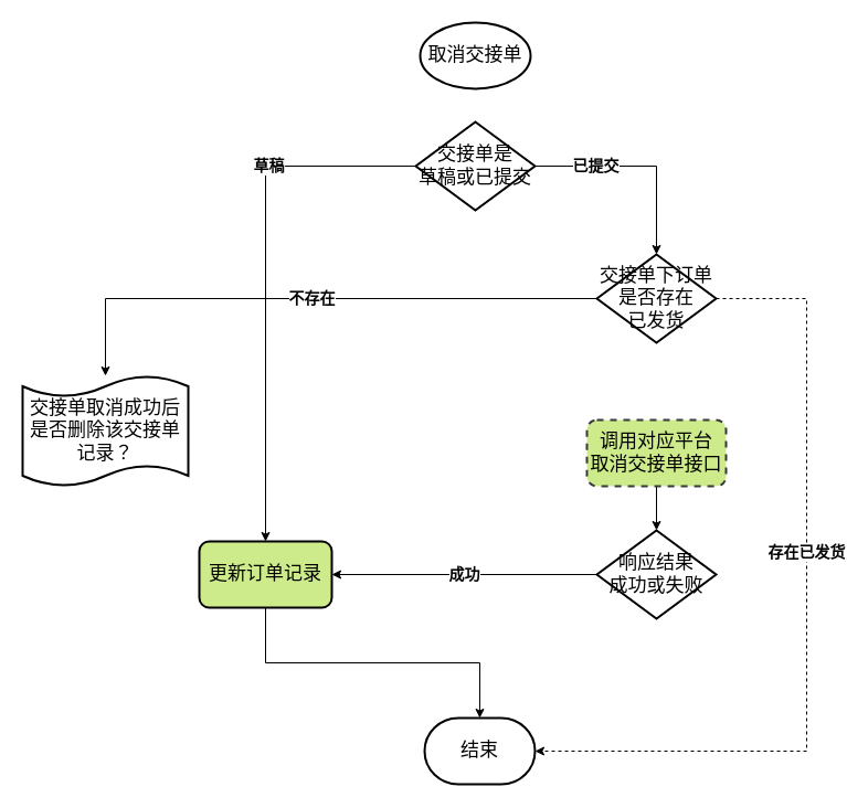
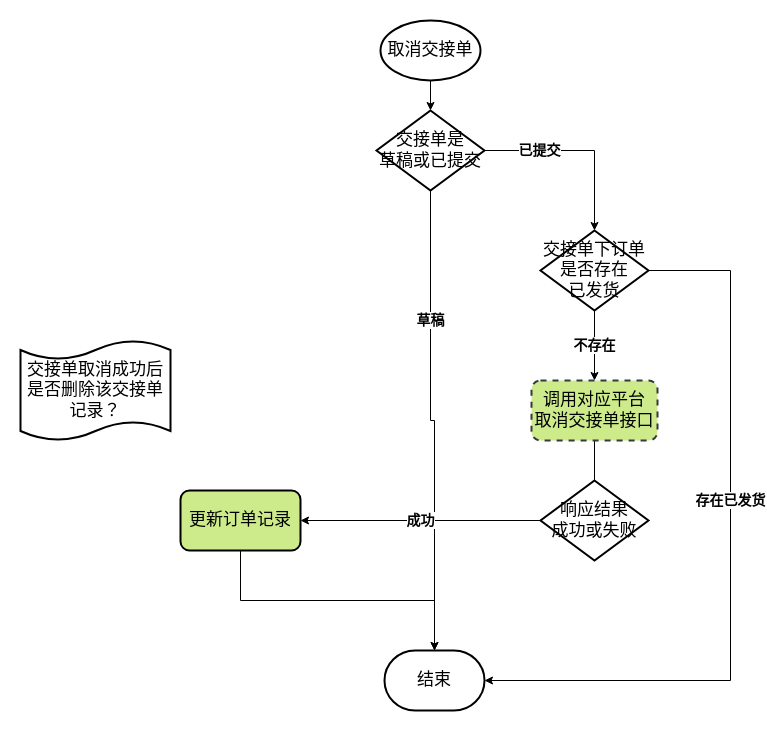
  <mxCell id="0" />
  <mxCell id="1" parent="0" />
+ <mxCell id="2" style="edgeStyle=orthogonalEdgeStyle;rounded=0;orthogonalLoop=1;jettySize=auto;html=1;entryX=0.5;entryY=0;entryDx=0;entryDy=0;entryPerimeter=0;" edge="1" parent="1" source="3" target="6"><mxGeometry relative="1" as="geometry" /></mxCell>
  <mxCell id="3" value="&lt;font style=&quot;font-size: 17px;&quot;&gt;取消交接单&lt;/font&gt;" style="strokeWidth=2;html=1;shape=mxgraph.flowchart.start_1;whiteSpace=wrap;" vertex="1" parent="1"><mxGeometry x="380" y="20" width="100" height="60" as="geometry" /></mxCell>
- <mxCell id="4" value="&lt;b&gt;&lt;font style=&quot;font-size: 14px;&quot;&gt;草稿&lt;/font&gt;&lt;/b&gt;" style="edgeStyle=orthogonalEdgeStyle;rounded=0;orthogonalLoop=1;jettySize=auto;html=1;" edge="1" parent="1" source="6" target="8"><mxGeometry x="-0.441" relative="1" as="geometry"><mxPoint as="offset" /></mxGeometry></mxCell>
+ <mxCell id="4" value="&lt;b&gt;&lt;font style=&quot;font-size: 14px;&quot;&gt;草稿&lt;/font&gt;&lt;/b&gt;" style="edgeStyle=orthogonalEdgeStyle;rounded=0;orthogonalLoop=1;jettySize=auto;html=1;" edge="1" parent="1" source="6" target="13"><mxGeometry x="-0.441" relative="1" as="geometry"><mxPoint as="offset" /></mxGeometry></mxCell>
  <mxCell id="5" value="&lt;font style=&quot;font-size: 14px;&quot;&gt;&lt;b&gt;已提交&lt;/b&gt;&lt;/font&gt;" style="edgeStyle=orthogonalEdgeStyle;rounded=0;orthogonalLoop=1;jettySize=auto;html=1;entryX=0.5;entryY=0;entryDx=0;entryDy=0;entryPerimeter=0;" edge="1" parent="1" source="6" target="12"><mxGeometry x="-0.416" relative="1" as="geometry"><mxPoint x="600" y="260" as="targetPoint" /><mxPoint as="offset" /></mxGeometry></mxCell>
  <mxCell id="6" value="&lt;span style=&quot;font-size: 17px;&quot;&gt;交接单是&lt;br&gt;草稿或已提交&lt;br&gt;&lt;/span&gt;" style="strokeWidth=2;html=1;shape=mxgraph.flowchart.decision;whiteSpace=wrap;" vertex="1" parent="1"><mxGeometry x="376" y="110" width="108" height="80" as="geometry" /></mxCell>
  <mxCell id="7" style="edgeStyle=orthogonalEdgeStyle;rounded=0;orthogonalLoop=1;jettySize=auto;html=1;exitX=0.5;exitY=1;exitDx=0;exitDy=0;" edge="1" parent="1" source="8" target="13"><mxGeometry relative="1" as="geometry"><Array as="points"><mxPoint x="240" y="600" /><mxPoint x="434" y="600" /></Array></mxGeometry></mxCell>
  <mxCell id="8" value="&lt;font style=&quot;font-size: 17px;&quot;&gt;更新订单记录&lt;br&gt;&lt;/font&gt;" style="rounded=1;whiteSpace=wrap;html=1;strokeWidth=2;fillColor=#cdeb8b;" vertex="1" parent="1"><mxGeometry x="180" y="490" width="120" height="60" as="geometry" /></mxCell>
  <mxCell id="9" value="&lt;font style=&quot;font-size: 17px;&quot;&gt;交接单取消成功后是否删除该交接单记录？&lt;/font&gt;" style="shape=tape;whiteSpace=wrap;html=1;strokeWidth=2;size=0.19" vertex="1" parent="1"><mxGeometry x="20" y="340" width="150" height="100" as="geometry" /></mxCell>
- <mxCell id="10" value="&lt;b&gt;&lt;font style=&quot;font-size: 14px;&quot;&gt;不存在&lt;/font&gt;&lt;/b&gt;" style="edgeStyle=orthogonalEdgeStyle;rounded=0;orthogonalLoop=1;jettySize=auto;html=1;" edge="1" parent="1" source="12" target="9"><mxGeometry relative="1" as="geometry" /></mxCell>
- <mxCell id="11" value="&lt;b&gt;&lt;font style=&quot;font-size: 14px;&quot;&gt;存在已发货&lt;/font&gt;&lt;/b&gt;" style="edgeStyle=orthogonalEdgeStyle;rounded=0;orthogonalLoop=1;jettySize=auto;html=1;entryX=1;entryY=0.5;entryDx=0;entryDy=0;entryPerimeter=0;exitX=1;exitY=0.5;exitDx=0;exitDy=0;exitPerimeter=0;dashed=1;" edge="1" parent="1" source="12" target="13"><mxGeometry x="-0.154" relative="1" as="geometry"><Array as="points"><mxPoint x="730" y="270" /><mxPoint x="730" y="680" /></Array><mxPoint as="offset" /></mxGeometry></mxCell>
+ <mxCell id="10" value="&lt;b&gt;&lt;font style=&quot;font-size: 14px;&quot;&gt;不存在&lt;/font&gt;&lt;/b&gt;" style="edgeStyle=orthogonalEdgeStyle;rounded=0;orthogonalLoop=1;jettySize=auto;html=1;" edge="1" parent="1" source="12" target="15"><mxGeometry relative="1" as="geometry" /></mxCell>
+ <mxCell id="11" value="&lt;b&gt;&lt;font style=&quot;font-size: 14px;&quot;&gt;存在已发货&lt;/font&gt;&lt;/b&gt;" style="edgeStyle=orthogonalEdgeStyle;rounded=0;orthogonalLoop=1;jettySize=auto;html=1;entryX=1;entryY=0.5;entryDx=0;entryDy=0;entryPerimeter=0;exitX=1;exitY=0.5;exitDx=0;exitDy=0;exitPerimeter=0;" edge="1" parent="1" source="12" target="13"><mxGeometry x="-0.154" relative="1" as="geometry"><Array as="points"><mxPoint x="730" y="270" /><mxPoint x="730" y="680" /></Array><mxPoint as="offset" /></mxGeometry></mxCell>
  <mxCell id="12" value="&lt;span style=&quot;font-size: 17px;&quot;&gt;交接单下订单&lt;br&gt;是否存在&lt;br&gt;已发货&lt;br&gt;&lt;/span&gt;" style="strokeWidth=2;html=1;shape=mxgraph.flowchart.decision;whiteSpace=wrap;" vertex="1" parent="1"><mxGeometry x="540" y="230" width="108" height="80" as="geometry" /></mxCell>
  <mxCell id="13" value="&lt;font style=&quot;font-size: 17px;&quot;&gt;结束&lt;/font&gt;" style="strokeWidth=2;html=1;shape=mxgraph.flowchart.terminator;whiteSpace=wrap;" vertex="1" parent="1"><mxGeometry x="384" y="650" width="100" height="60" as="geometry" /></mxCell>
- <mxCell id="14" style="edgeStyle=orthogonalEdgeStyle;rounded=0;orthogonalLoop=1;jettySize=auto;html=1;entryX=0.5;entryY=0;entryDx=0;entryDy=0;entryPerimeter=0;" edge="1" parent="1" source="15" target="17"><mxGeometry relative="1" as="geometry" /></mxCell>
+ <mxCell id="14" style="edgeStyle=orthogonalEdgeStyle;rounded=0;orthogonalLoop=1;jettySize=auto;html=1;entryX=0.5;entryY=0;entryDx=0;entryDy=0;entryPerimeter=0;endArrow=none;" edge="1" parent="1" source="15" target="17"><mxGeometry relative="1" as="geometry" /></mxCell>
  <mxCell id="15" value="&lt;font style=&quot;font-size: 17px;&quot;&gt;调用对应平台&lt;br style=&quot;border-color: var(--border-color);&quot;&gt;取消交接单接口&lt;/font&gt;" style="rounded=1;whiteSpace=wrap;html=1;strokeWidth=2;fillColor=#cdeb8b;strokeColor=#36393d;dashed=1;" vertex="1" parent="1"><mxGeometry x="531" y="380" width="126" height="60" as="geometry" /></mxCell>
  <mxCell id="16" value="&lt;b&gt;&lt;font style=&quot;font-size: 14px;&quot;&gt;成功&lt;/font&gt;&lt;/b&gt;" style="edgeStyle=orthogonalEdgeStyle;rounded=0;orthogonalLoop=1;jettySize=auto;html=1;entryX=1;entryY=0.5;entryDx=0;entryDy=0;" edge="1" parent="1" source="17" target="8"><mxGeometry relative="1" as="geometry" /></mxCell>
  <mxCell id="17" value="&lt;font style=&quot;font-size: 17px;&quot;&gt;响应结果&lt;br&gt;成功或失败&lt;/font&gt;&lt;span style=&quot;font-size: 17px;&quot;&gt;&lt;br&gt;&lt;/span&gt;" style="strokeWidth=2;html=1;shape=mxgraph.flowchart.decision;whiteSpace=wrap;" vertex="1" parent="1"><mxGeometry x="540" y="480" width="108" height="80" as="geometry" /></mxCell>
